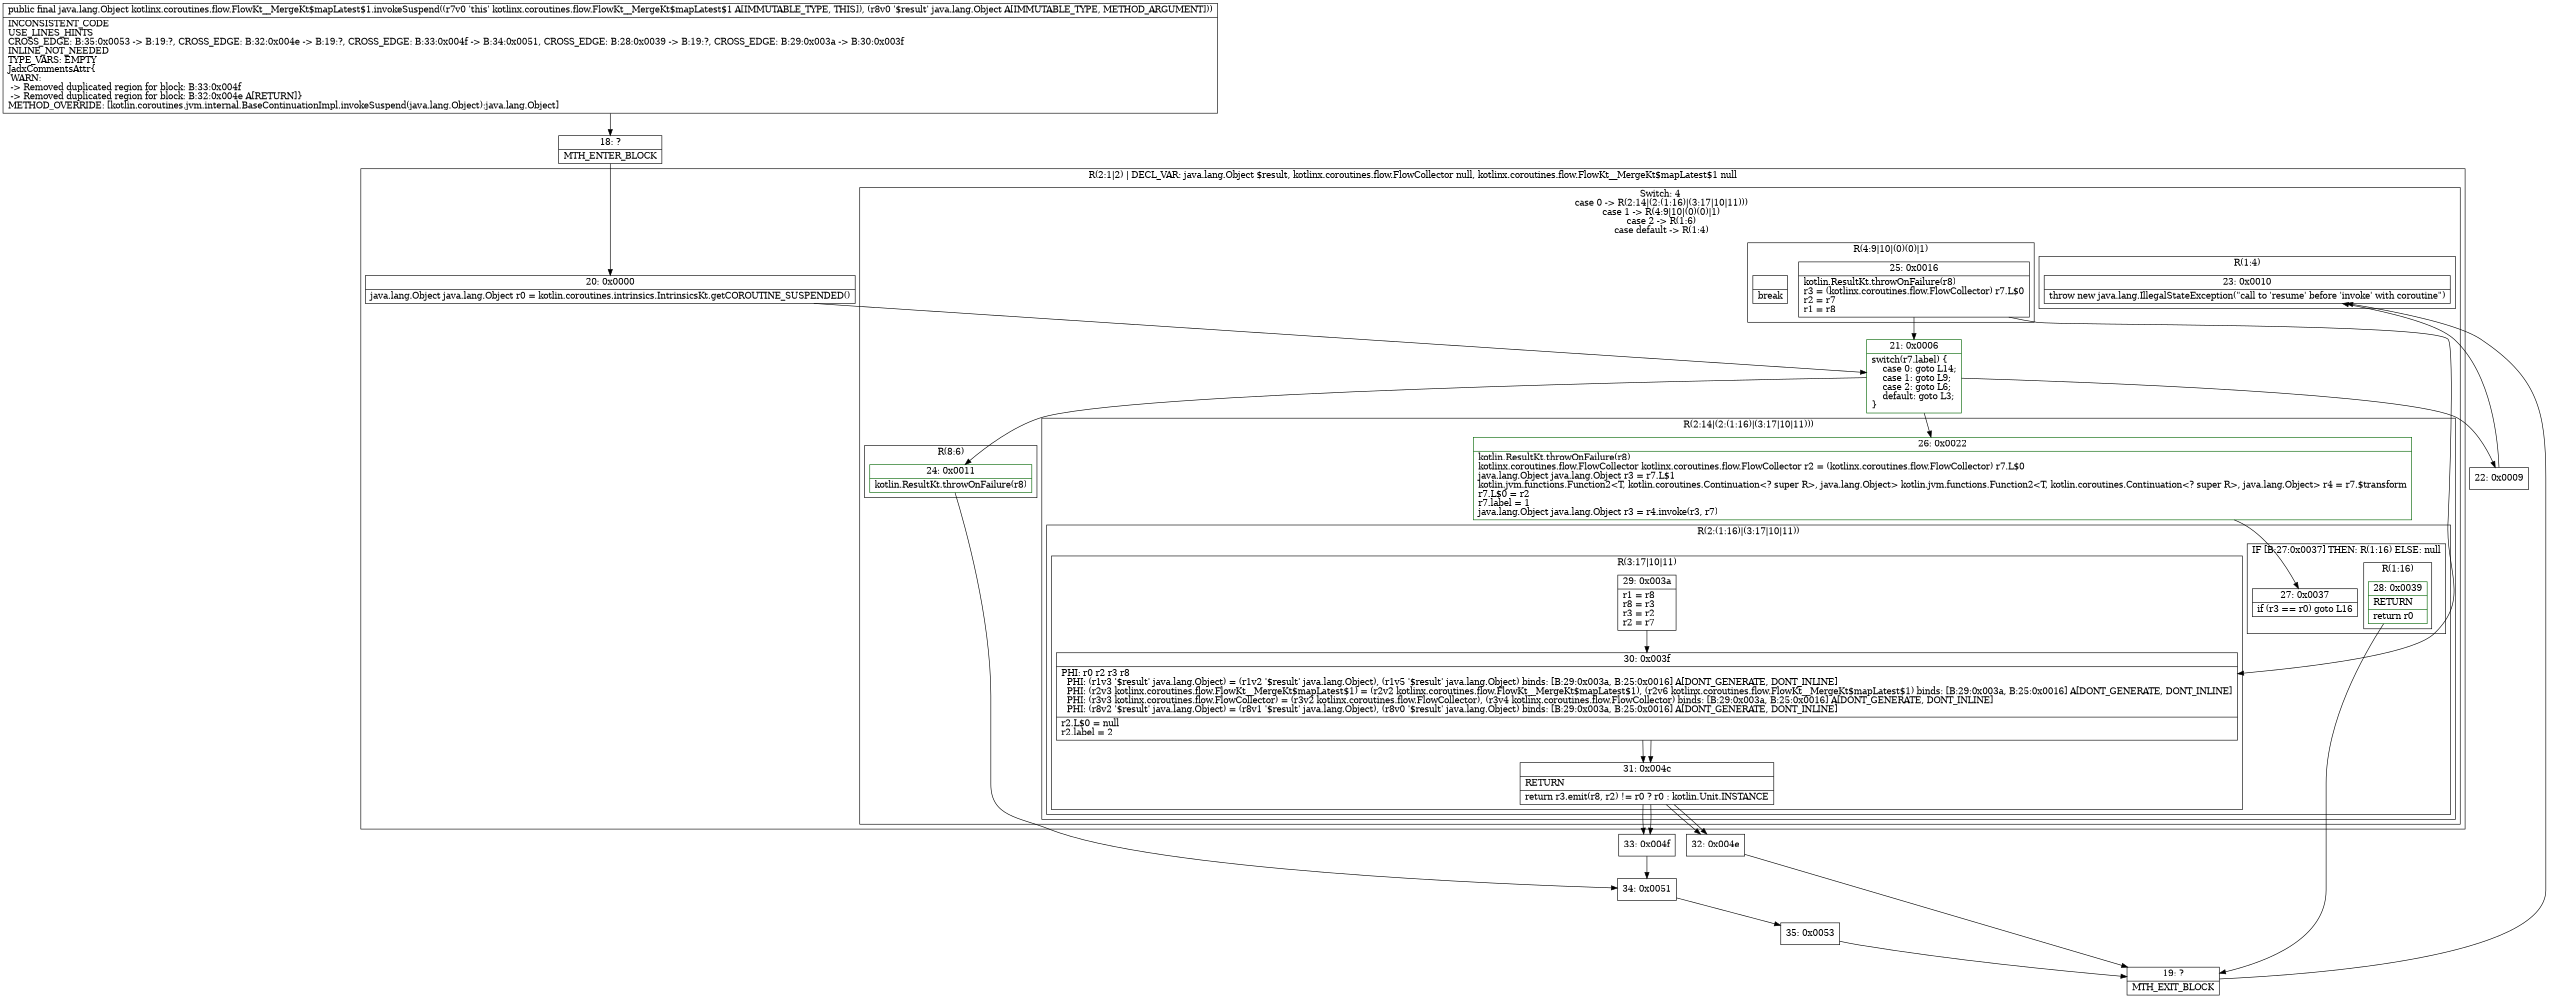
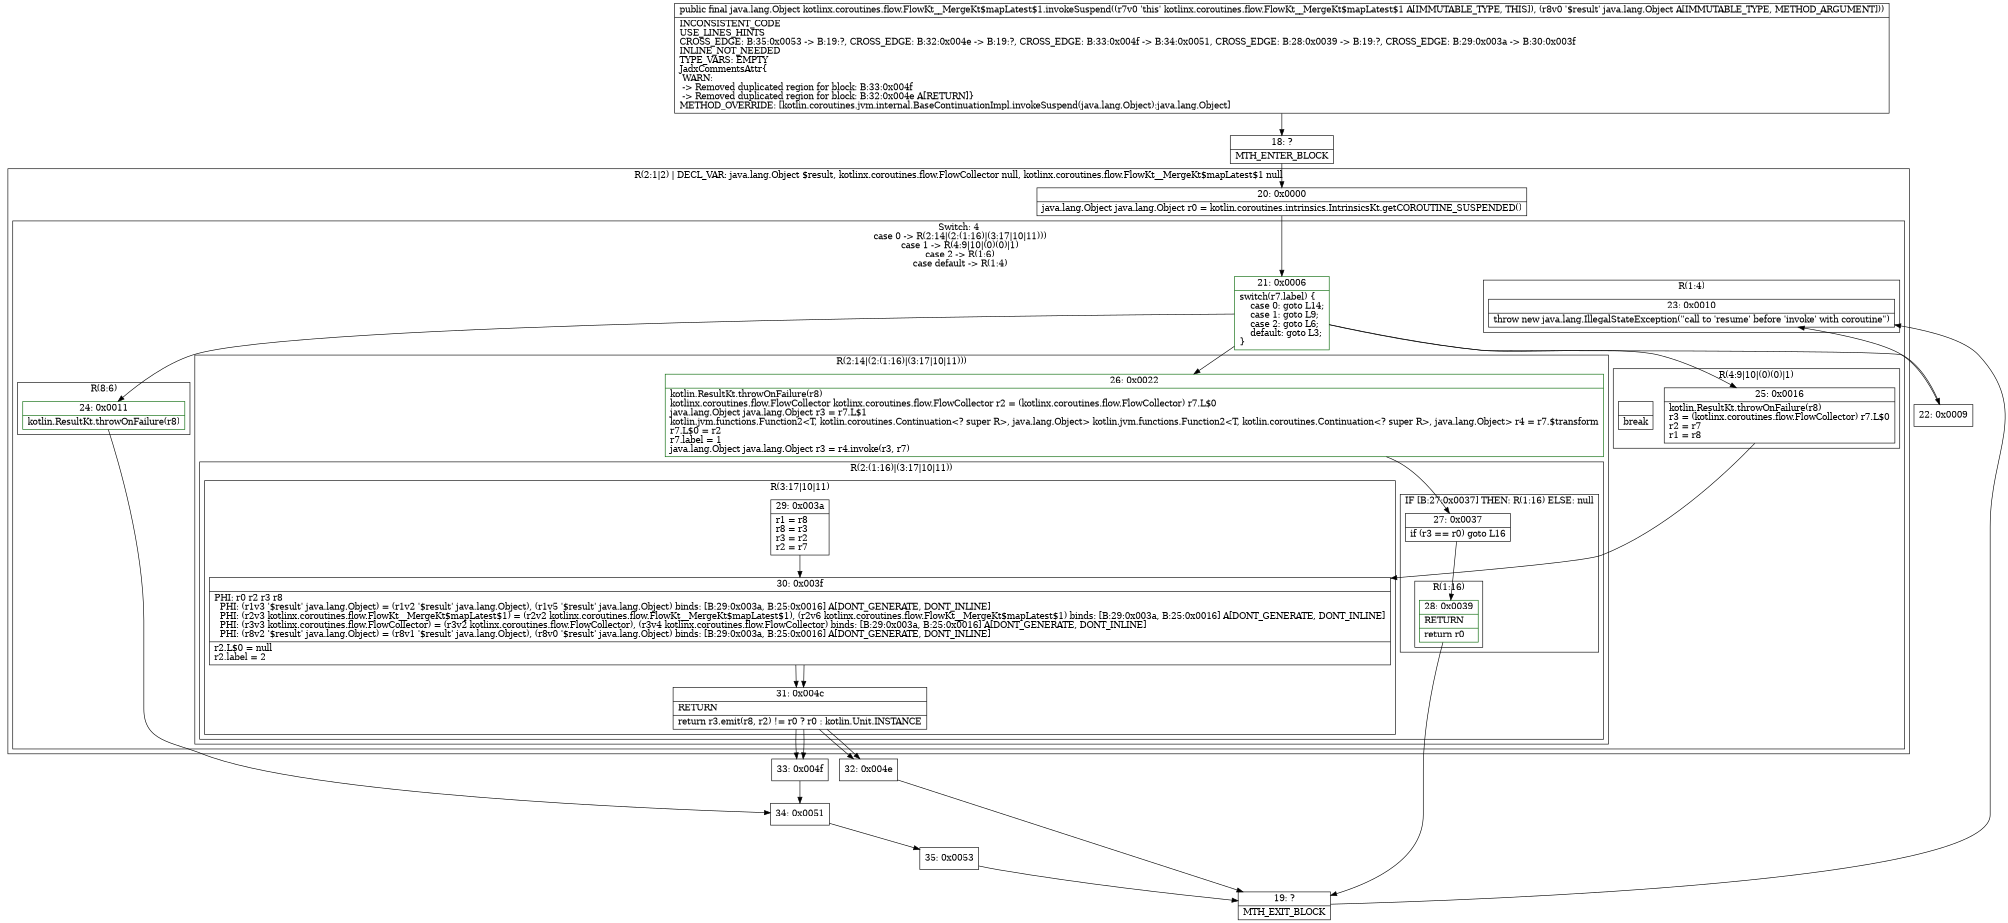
  digraph {
    node [color=black shape=record]
    n1 [color=darkgreen label="{28\:\ 0x0039|RETURN\l|return r0\l}"]
    n2 [label="{27\:\ 0x0037|if (r3 == r0) goto L16\l}"]
    n3 [label="{29\:\ 0x003a|r1 = r8\lr8 = r3\lr3 = r2\lr2 = r7\l}"]
    n4 [label="{30\:\ 0x003f|PHI: r0 r2 r3 r8 \l  PHI: (r1v3 '$result' java.lang.Object) = (r1v2 '$result' java.lang.Object), (r1v5 '$result' java.lang.Object) binds: [B:29:0x003a, B:25:0x0016] A[DONT_GENERATE, DONT_INLINE]\l  PHI: (r2v3 kotlinx.coroutines.flow.FlowKt__MergeKt$mapLatest$1) = (r2v2 kotlinx.coroutines.flow.FlowKt__MergeKt$mapLatest$1), (r2v6 kotlinx.coroutines.flow.FlowKt__MergeKt$mapLatest$1) binds: [B:29:0x003a, B:25:0x0016] A[DONT_GENERATE, DONT_INLINE]\l  PHI: (r3v3 kotlinx.coroutines.flow.FlowCollector) = (r3v2 kotlinx.coroutines.flow.FlowCollector), (r3v4 kotlinx.coroutines.flow.FlowCollector) binds: [B:29:0x003a, B:25:0x0016] A[DONT_GENERATE, DONT_INLINE]\l  PHI: (r8v2 '$result' java.lang.Object) = (r8v1 '$result' java.lang.Object), (r8v0 '$result' java.lang.Object) binds: [B:29:0x003a, B:25:0x0016] A[DONT_GENERATE, DONT_INLINE]\l|r2.L$0 = null\lr2.label = 2\l}"]
    n5 [label="{31\:\ 0x004c|RETURN\l|return r3.emit(r8, r2) != r0 ? r0 : kotlin.Unit.INSTANCE\l}"]
    n6 [color=darkgreen label="{26\:\ 0x0022|kotlin.ResultKt.throwOnFailure(r8)\lkotlinx.coroutines.flow.FlowCollector kotlinx.coroutines.flow.FlowCollector r2 = (kotlinx.coroutines.flow.FlowCollector) r7.L$0\ljava.lang.Object java.lang.Object r3 = r7.L$1\lkotlin.jvm.functions.Function2\<T, kotlin.coroutines.Continuation\<? super R\>, java.lang.Object\> kotlin.jvm.functions.Function2\<T, kotlin.coroutines.Continuation\<? super R\>, java.lang.Object\> r4 = r7.$transform\lr7.L$0 = r2\lr7.label = 1\ljava.lang.Object java.lang.Object r3 = r4.invoke(r3, r7)\l}"]
    n7 [label="{25\:\ 0x0016|kotlin.ResultKt.throwOnFailure(r8)\lr3 = (kotlinx.coroutines.flow.FlowCollector) r7.L$0\lr2 = r7\lr1 = r8\l}"]
    n8 [label="{|break\l}"]
    n9 [color=darkgreen label="{24\:\ 0x0011|kotlin.ResultKt.throwOnFailure(r8)\l}"]
    n10 [label="{23\:\ 0x0010|throw new java.lang.IllegalStateException(\"call to 'resume' before 'invoke' with coroutine\")\l}"]
    n11 [color=darkgreen label="{21\:\ 0x0006|switch(r7.label) \{\l    case 0: goto L14;\l    case 1: goto L9;\l    case 2: goto L6;\l    default: goto L3;\l\}\l}"]
    n12 [label="{20\:\ 0x0000|java.lang.Object java.lang.Object r0 = kotlin.coroutines.intrinsics.IntrinsicsKt.getCOROUTINE_SUSPENDED()\l}"]
    n13 [label="{19\:\ ?|MTH_EXIT_BLOCK\l}"]
    n14 [label="{32\:\ 0x004e}"]
    n15 [label="{33\:\ 0x004f}"]
    n16 [label="{34\:\ 0x0051}"]
    n17 [label="{22\:\ 0x0009}"]
    n18 [label="{35\:\ 0x0053}"]
    n19 [label="{18\:\ ?|MTH_ENTER_BLOCK\l}"]
    n20 [label="{public final java.lang.Object kotlinx.coroutines.flow.FlowKt__MergeKt$mapLatest$1.invokeSuspend((r7v0 'this' kotlinx.coroutines.flow.FlowKt__MergeKt$mapLatest$1 A[IMMUTABLE_TYPE, THIS]), (r8v0 '$result' java.lang.Object A[IMMUTABLE_TYPE, METHOD_ARGUMENT]))  | INCONSISTENT_CODE\lUSE_LINES_HINTS\lCROSS_EDGE: B:35:0x0053 \-\> B:19:?, CROSS_EDGE: B:32:0x004e \-\> B:19:?, CROSS_EDGE: B:33:0x004f \-\> B:34:0x0051, CROSS_EDGE: B:28:0x0039 \-\> B:19:?, CROSS_EDGE: B:29:0x003a \-\> B:30:0x003f\lINLINE_NOT_NEEDED\lTYPE_VARS: EMPTY\lJadxCommentsAttr\{\l WARN: \l \-\> Removed duplicated region for block: B:33:0x004f \l \-\> Removed duplicated region for block: B:32:0x004e A[RETURN]\}\lMETHOD_OVERRIDE: [kotlin.coroutines.jvm.internal.BaseContinuationImpl.invokeSuspend(java.lang.Object):java.lang.Object]\l}"]
    subgraph cluster_1 {
      label="R(2:1|2) | DECL_VAR: java.lang.Object $result, kotlinx.coroutines.flow.FlowCollector null, kotlinx.coroutines.flow.FlowKt__MergeKt$mapLatest$1 null\l"
      n12
      subgraph cluster_2 {
        label="Switch: 4\n case 0 -> R(2:14|(2:(1:16)|(3:17|10|11)))\n case 1 -> R(4:9|10|(0)(0)|1)\n case 2 -> R(1:6)\n case default -> R(1:4)"
        n11
        subgraph cluster_3 {
          label="R(2:14|(2:(1:16)|(3:17|10|11)))"
          n6
          subgraph cluster_4 {
            label="R(2:(1:16)|(3:17|10|11))"
            subgraph cluster_5 {
              label="IF [B:27:0x0037] THEN: R(1:16) ELSE: null"
              n2
              subgraph cluster_6 {
                label="R(1:16)"
                n1
              }
            }
            subgraph cluster_7 {
              label="R(3:17|10|11)"
              n3
              n4
              n5
            }
          }
        }
        subgraph cluster_8 {
          label="R(4:9|10|(0)(0)|1)"
          n7
          n8
          subgraph cluster_9 {
            label="IF [B:31:0x004c] THEN: R(0) ELSE: R(0)"
            subgraph cluster_10 {
              label="R(0)"
            }
            subgraph cluster_11 {
              label="R(0)"
            }
          }
        }
        subgraph cluster_12 {
          label="R(8:6)"
          n9
        }
        subgraph cluster_13 {
          label="R(1:4)"
          n10
        }
      }
    }
    n1 -> n13
+   n2 -> n1
    n3 -> n4
    n4 -> n5
    n4 -> n5
    n5 -> n14
    n5 -> n14
    n5 -> n15
    n5 -> n15
    n6 -> n2
    n7 -> n4
    n9 -> n16
    n11 -> n6
-   n7 -> n11
+   n11 -> n7
    n11 -> n9
    n11 -> n17
    n12 -> n11
    n13 -> n10
    n14 -> n13
    n15 -> n16
    n16 -> n18
    n17 -> n10
    n18 -> n13
    n19 -> n12
    n20 -> n19
  }
